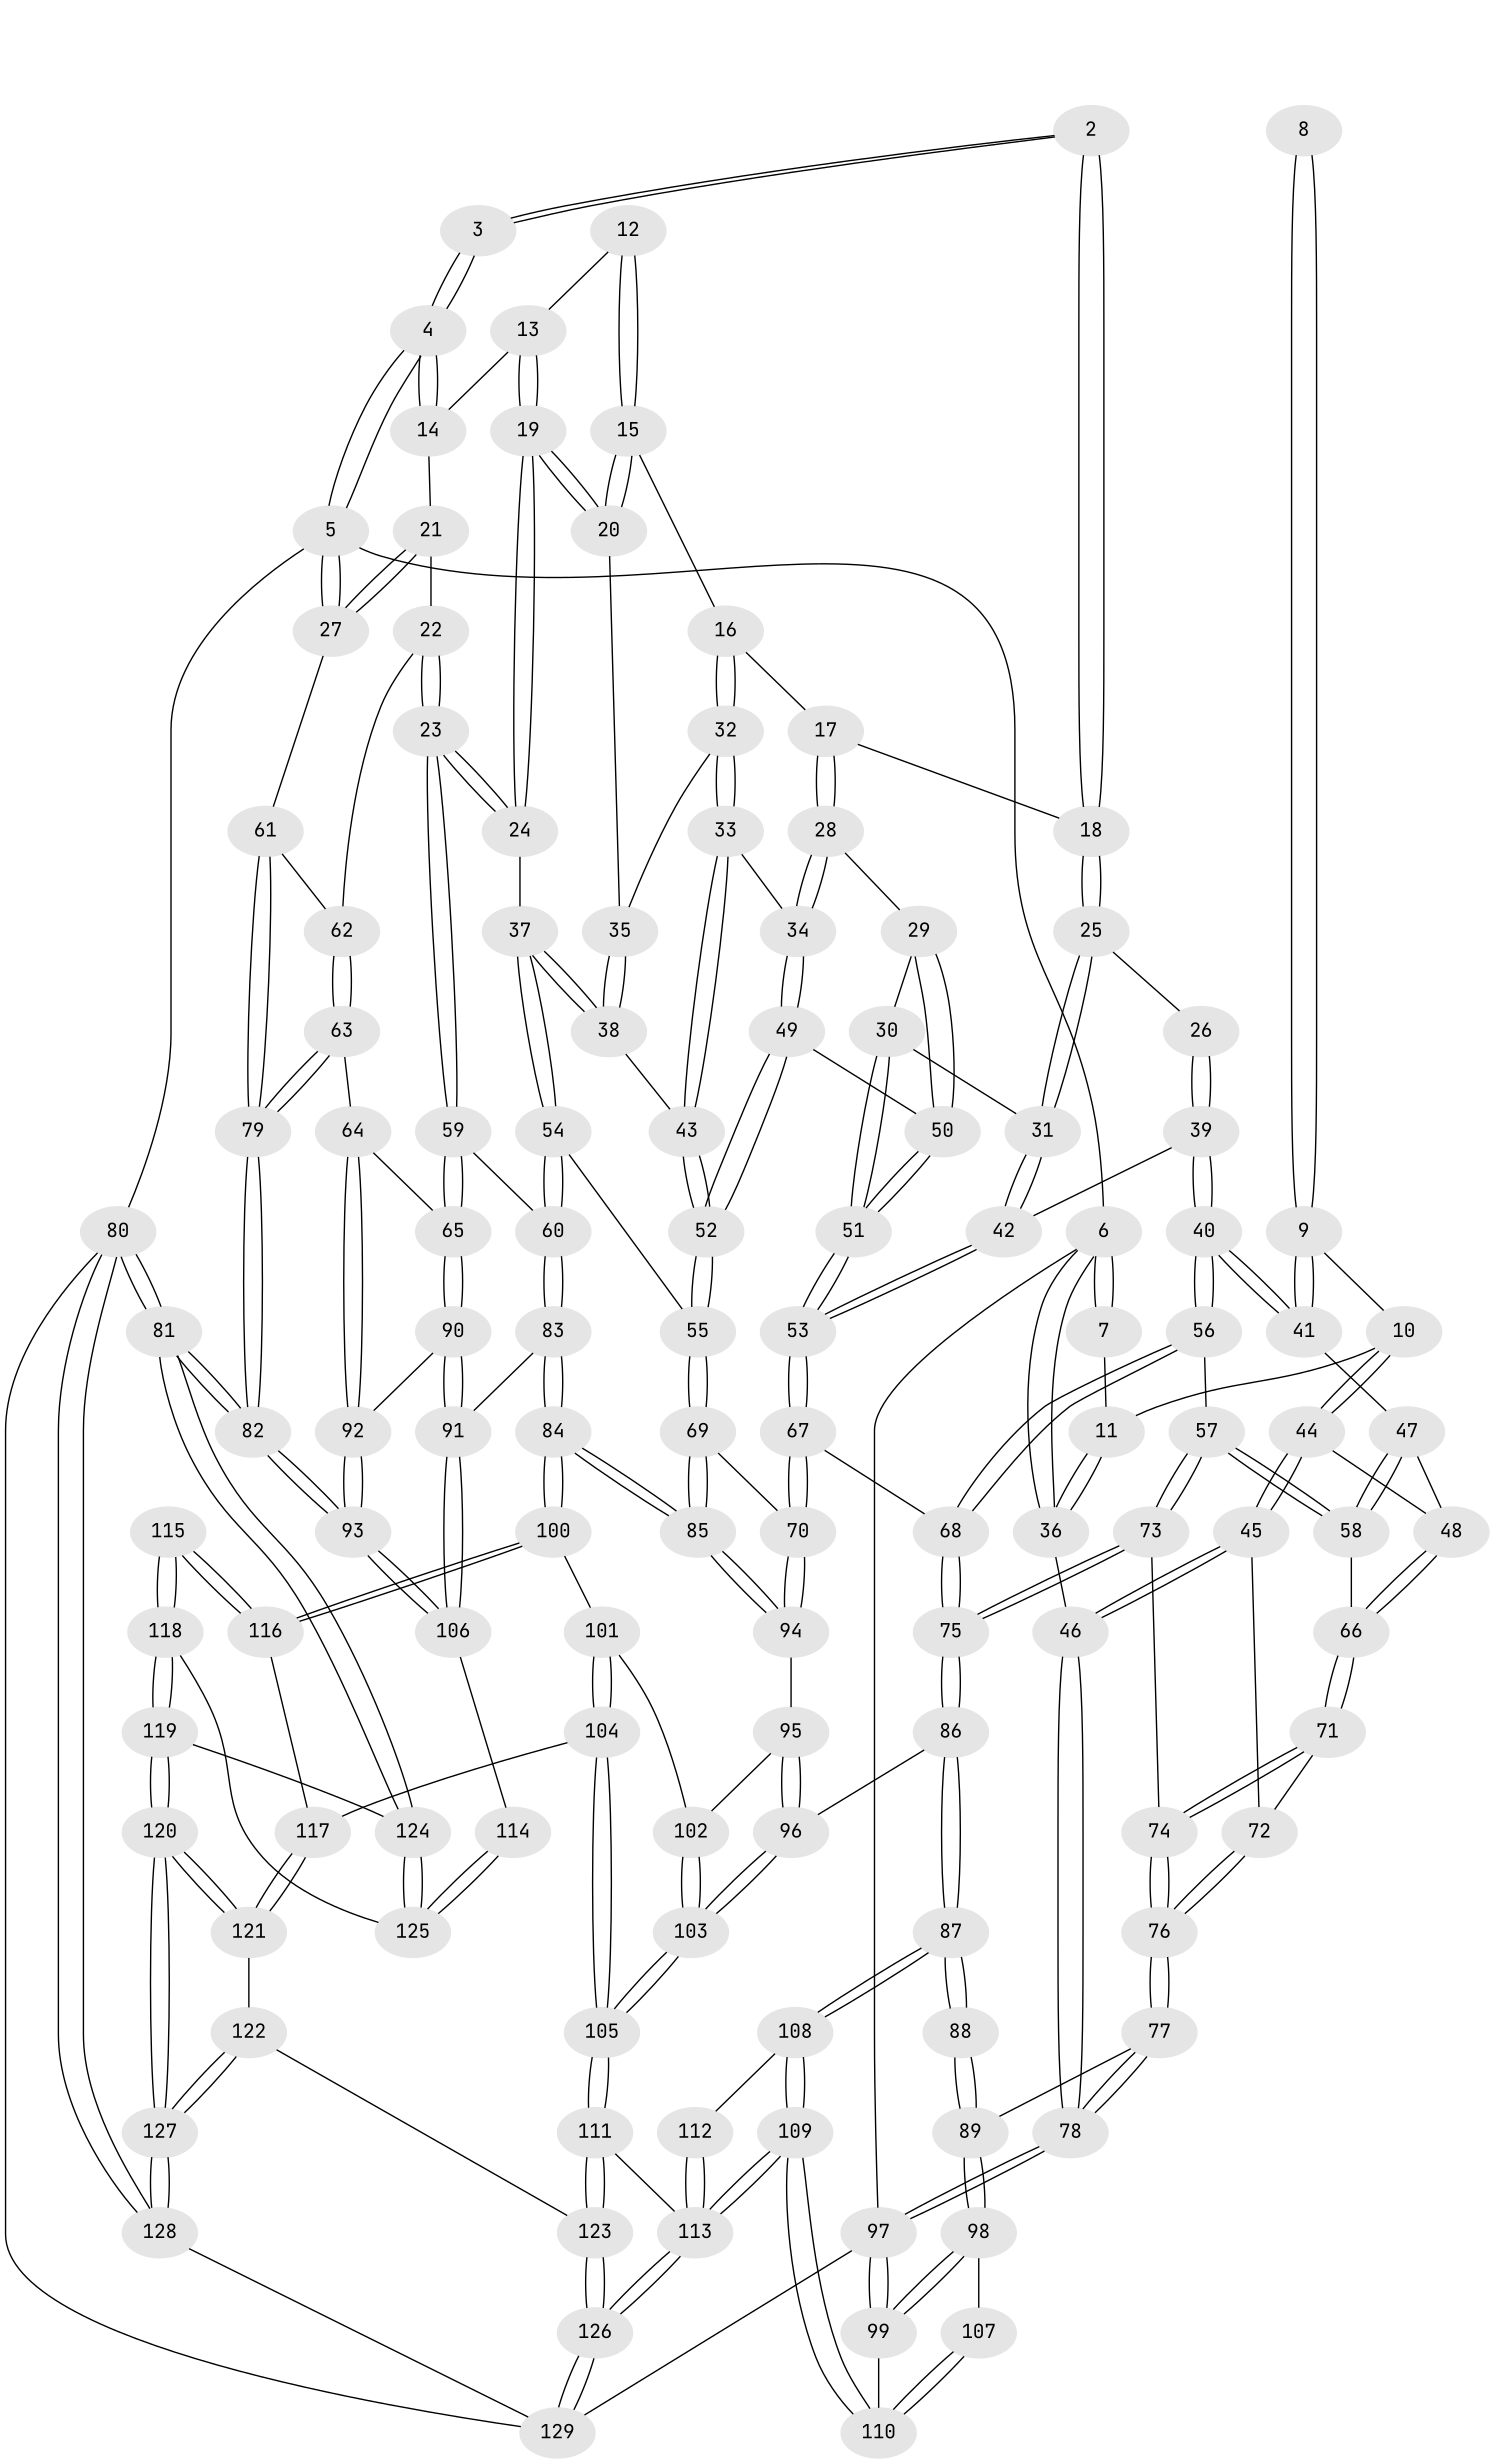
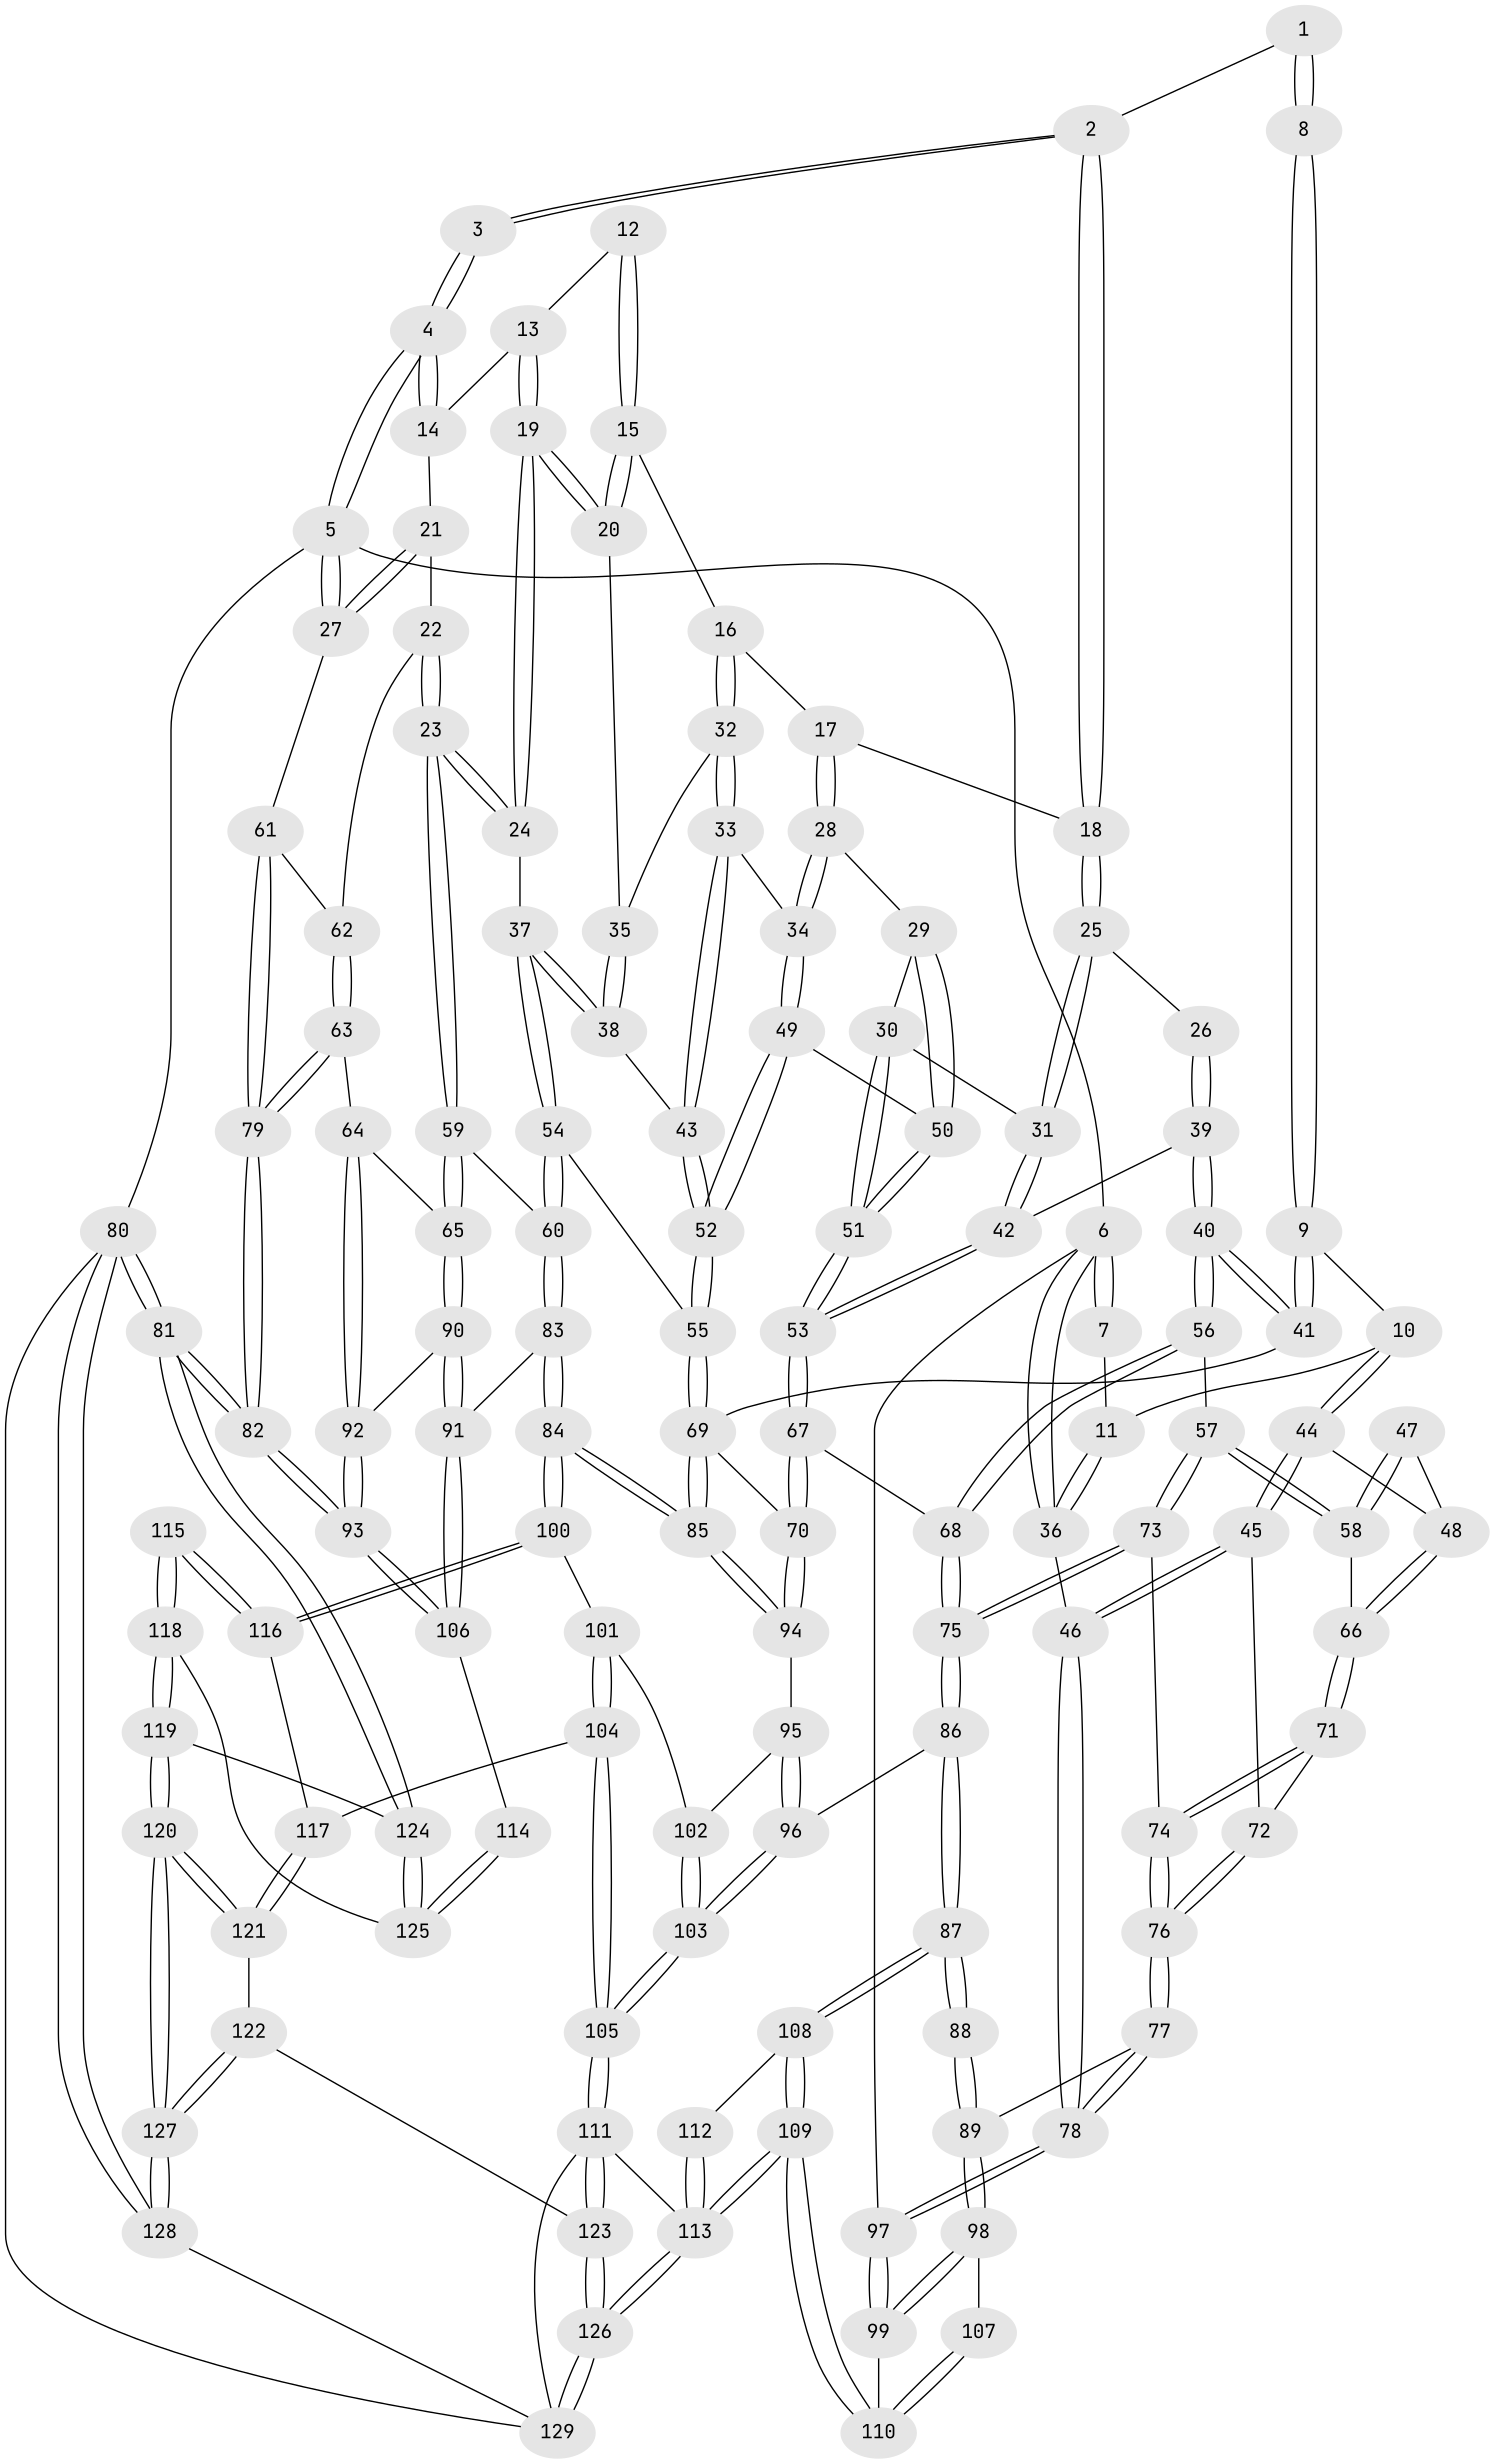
  graph {
    fontname="JetBrains Mono"
    node [color=gray90 fontname="JetBrains Mono" style=filled]
    edge [fontname="JetBrains Mono"]
+   1
    2
    8
    3
    18
    9
    4
    25
    5
    14
    6
    27
    80
    21
    7
    36
    97
    61
    81
    128
    129
    11
    46
    99
    10
    41
    26
    39
    44
    47
    45
    48
    12
    13
    15
    19
    16
    20
    24
    22
    17
    32
    35
    28
    33
    29
    34
    31
    37
    38
    23
    62
    59
    63
    60
    65
    54
    42
    40
    79
    30
    50
    49
    51
    53
    43
    52
    78
    55
    56
    57
    68
    58
    67
    72
    66
    76
    71
    69
    70
    83
    85
    73
    75
    74
    90
    84
    91
    82
    64
    92
    93
    94
    86
    95
    77
    87
    96
    89
    98
    124
    125
    106
    100
    101
    116
    88
    108
    103
    109
    112
    107
    114
    102
    105
    110
    104
    117
    111
    121
    113
    123
    126
    115
    118
    119
    122
    120
    127
+   1 -- 2
+   1 -- 8
+   1 -- 8
    2 -- 3
    2 -- 3
    2 -- 18
    2 -- 18
    8 -- 9
    8 -- 9
    3 -- 4
    3 -- 4
    18 -- 25
    18 -- 25
    9 -- 10
    9 -- 41
    9 -- 41
    4 -- 5
    4 -- 5
    4 -- 14
    4 -- 14
    25 -- 26
    25 -- 31
    25 -- 31
    5 -- 6
    5 -- 27
    5 -- 27
    5 -- 80
    14 -- 21
    6 -- 7
    6 -- 7
    6 -- 36
    6 -- 36
    6 -- 97
    27 -- 61
    80 -- 81
    80 -- 81
    80 -- 128
    80 -- 128
    80 -- 129
    21 -- 27
    21 -- 27
    21 -- 22
    7 -- 11
    36 -- 46
-   97 -- 129
+   111 -- 129
    97 -- 99
    97 -- 99
    61 -- 62
    61 -- 79
    61 -- 79
    81 -- 82
    81 -- 82
    81 -- 124
    81 -- 124
    128 -- 129
    11 -- 36
    11 -- 36
    46 -- 78
    46 -- 78
    99 -- 110
    10 -- 11
    10 -- 44
    10 -- 44
-   41 -- 47
+   41 -- 69
    26 -- 39
    26 -- 39
    39 -- 42
    39 -- 40
    39 -- 40
    44 -- 45
    44 -- 45
    44 -- 48
    47 -- 48
    47 -- 58
    47 -- 58
    45 -- 46
    45 -- 46
    45 -- 72
    48 -- 66
    48 -- 66
    12 -- 13
    12 -- 15
    12 -- 15
    13 -- 14
    13 -- 19
    13 -- 19
    15 -- 16
    15 -- 20
    15 -- 20
    19 -- 20
    19 -- 20
    19 -- 24
    19 -- 24
    16 -- 17
    16 -- 32
    16 -- 32
    20 -- 35
    24 -- 37
    22 -- 23
    22 -- 23
    22 -- 62
    17 -- 18
    17 -- 28
    17 -- 28
    32 -- 35
    32 -- 33
    32 -- 33
    35 -- 38
    35 -- 38
    28 -- 29
    28 -- 34
    28 -- 34
    33 -- 34
    33 -- 43
    33 -- 43
    29 -- 30
    29 -- 50
    29 -- 50
    34 -- 49
    34 -- 49
    31 -- 42
    31 -- 42
    37 -- 38
    37 -- 38
    37 -- 54
    37 -- 54
    38 -- 43
    23 -- 24
    23 -- 24
    23 -- 59
    23 -- 59
    62 -- 63
    62 -- 63
    59 -- 60
    59 -- 65
    59 -- 65
    63 -- 79
    63 -- 79
    63 -- 64
    60 -- 83
    60 -- 83
    65 -- 90
    65 -- 90
    54 -- 60
    54 -- 60
    54 -- 55
    42 -- 53
    42 -- 53
    40 -- 41
    40 -- 41
    40 -- 56
    40 -- 56
    79 -- 82
    79 -- 82
    30 -- 31
    30 -- 51
    30 -- 51
    50 -- 51
    50 -- 51
    49 -- 50
    49 -- 52
    49 -- 52
    51 -- 53
    51 -- 53
    53 -- 67
    53 -- 67
    43 -- 52
    43 -- 52
    52 -- 55
    52 -- 55
    78 -- 97
    78 -- 97
    55 -- 69
    55 -- 69
    56 -- 57
    56 -- 68
    56 -- 68
    57 -- 58
    57 -- 58
    57 -- 73
    57 -- 73
    68 -- 75
    68 -- 75
    58 -- 66
    67 -- 68
    67 -- 70
    67 -- 70
    72 -- 76
    72 -- 76
    66 -- 71
    66 -- 71
    76 -- 77
    76 -- 77
    71 -- 72
    71 -- 74
    71 -- 74
    69 -- 70
    69 -- 85
    69 -- 85
    70 -- 94
    70 -- 94
    83 -- 84
    83 -- 84
    83 -- 91
    85 -- 94
    85 -- 94
    73 -- 75
    73 -- 75
    73 -- 74
    75 -- 86
    75 -- 86
    74 -- 76
    74 -- 76
    90 -- 91
    90 -- 91
    90 -- 92
    84 -- 85
    84 -- 85
    84 -- 100
    84 -- 100
    91 -- 106
    91 -- 106
    82 -- 93
    82 -- 93
    64 -- 65
    64 -- 92
    64 -- 92
    92 -- 93
    92 -- 93
    93 -- 106
    93 -- 106
    94 -- 95
    86 -- 87
    86 -- 87
    86 -- 96
    95 -- 96
    95 -- 96
    95 -- 102
    77 -- 78
    77 -- 78
    77 -- 89
    87 -- 88
    87 -- 88
    87 -- 108
    87 -- 108
    96 -- 103
    96 -- 103
    89 -- 98
    89 -- 98
    98 -- 99
    98 -- 99
    98 -- 107
    124 -- 125
    124 -- 125
    106 -- 114
    100 -- 101
    100 -- 116
    100 -- 116
    101 -- 102
    101 -- 104
    101 -- 104
    116 -- 117
    88 -- 89
    88 -- 89
    108 -- 109
    108 -- 109
    108 -- 112
    103 -- 105
    103 -- 105
    109 -- 110
    109 -- 110
    109 -- 113
    109 -- 113
    112 -- 113
    112 -- 113
    107 -- 110
    107 -- 110
    114 -- 125
    114 -- 125
    102 -- 103
    102 -- 103
    105 -- 111
    105 -- 111
    104 -- 105
    104 -- 105
    104 -- 117
    117 -- 121
    117 -- 121
    111 -- 113
    111 -- 123
    111 -- 123
    121 -- 122
    113 -- 126
    113 -- 126
    123 -- 126
    123 -- 126
    126 -- 129
    126 -- 129
    115 -- 116
    115 -- 116
    115 -- 118
    115 -- 118
    118 -- 125
    118 -- 119
    118 -- 119
    119 -- 124
    119 -- 120
    119 -- 120
    122 -- 123
    122 -- 127
    122 -- 127
    120 -- 121
    120 -- 121
    120 -- 127
    120 -- 127
    127 -- 128
    127 -- 128
  }
